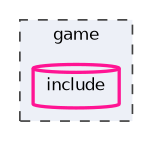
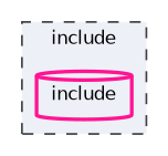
  digraph {
    compound=true
    n1 [color=deeppink fillcolor="#edf0f7" fontname=Helvetica fontsize=10 height=0.2 label=include shape=cylinder style="filled,bold" width=0.4]
    subgraph cluster_1 {
      bgcolor="#edf0f7"
      fontname=Helvetica
      fontsize=10
-     label=game
+     label=include
      pencolor=grey25
      style="filled,dashed"
      n1
    }
  }
